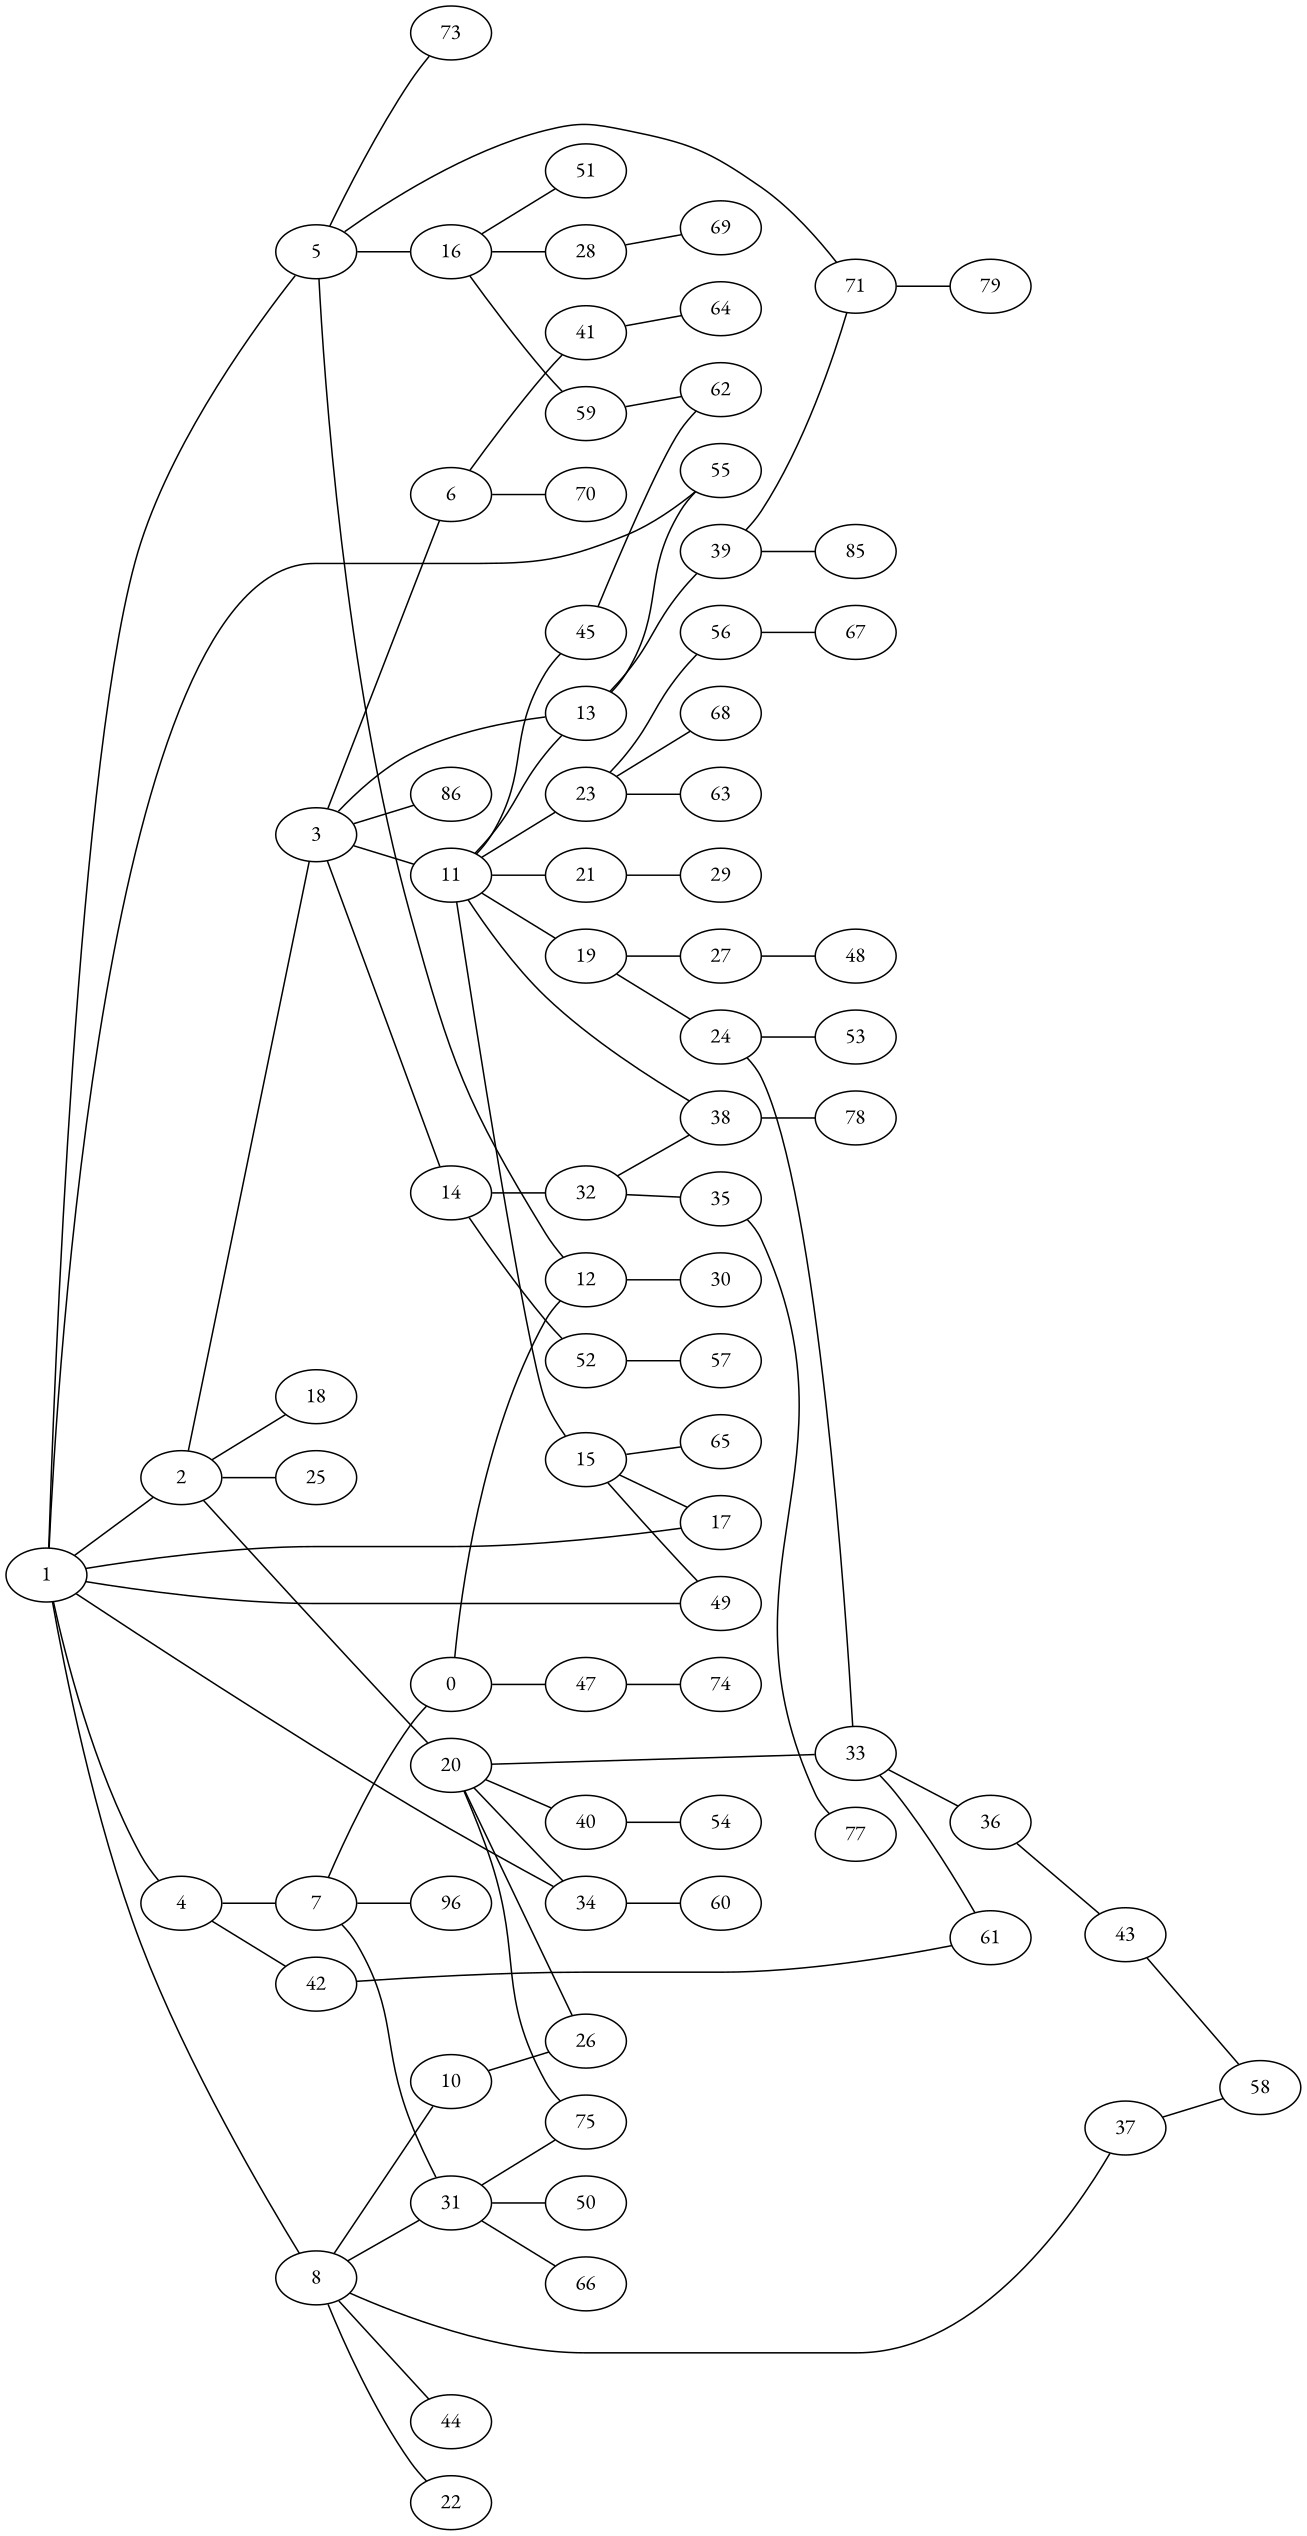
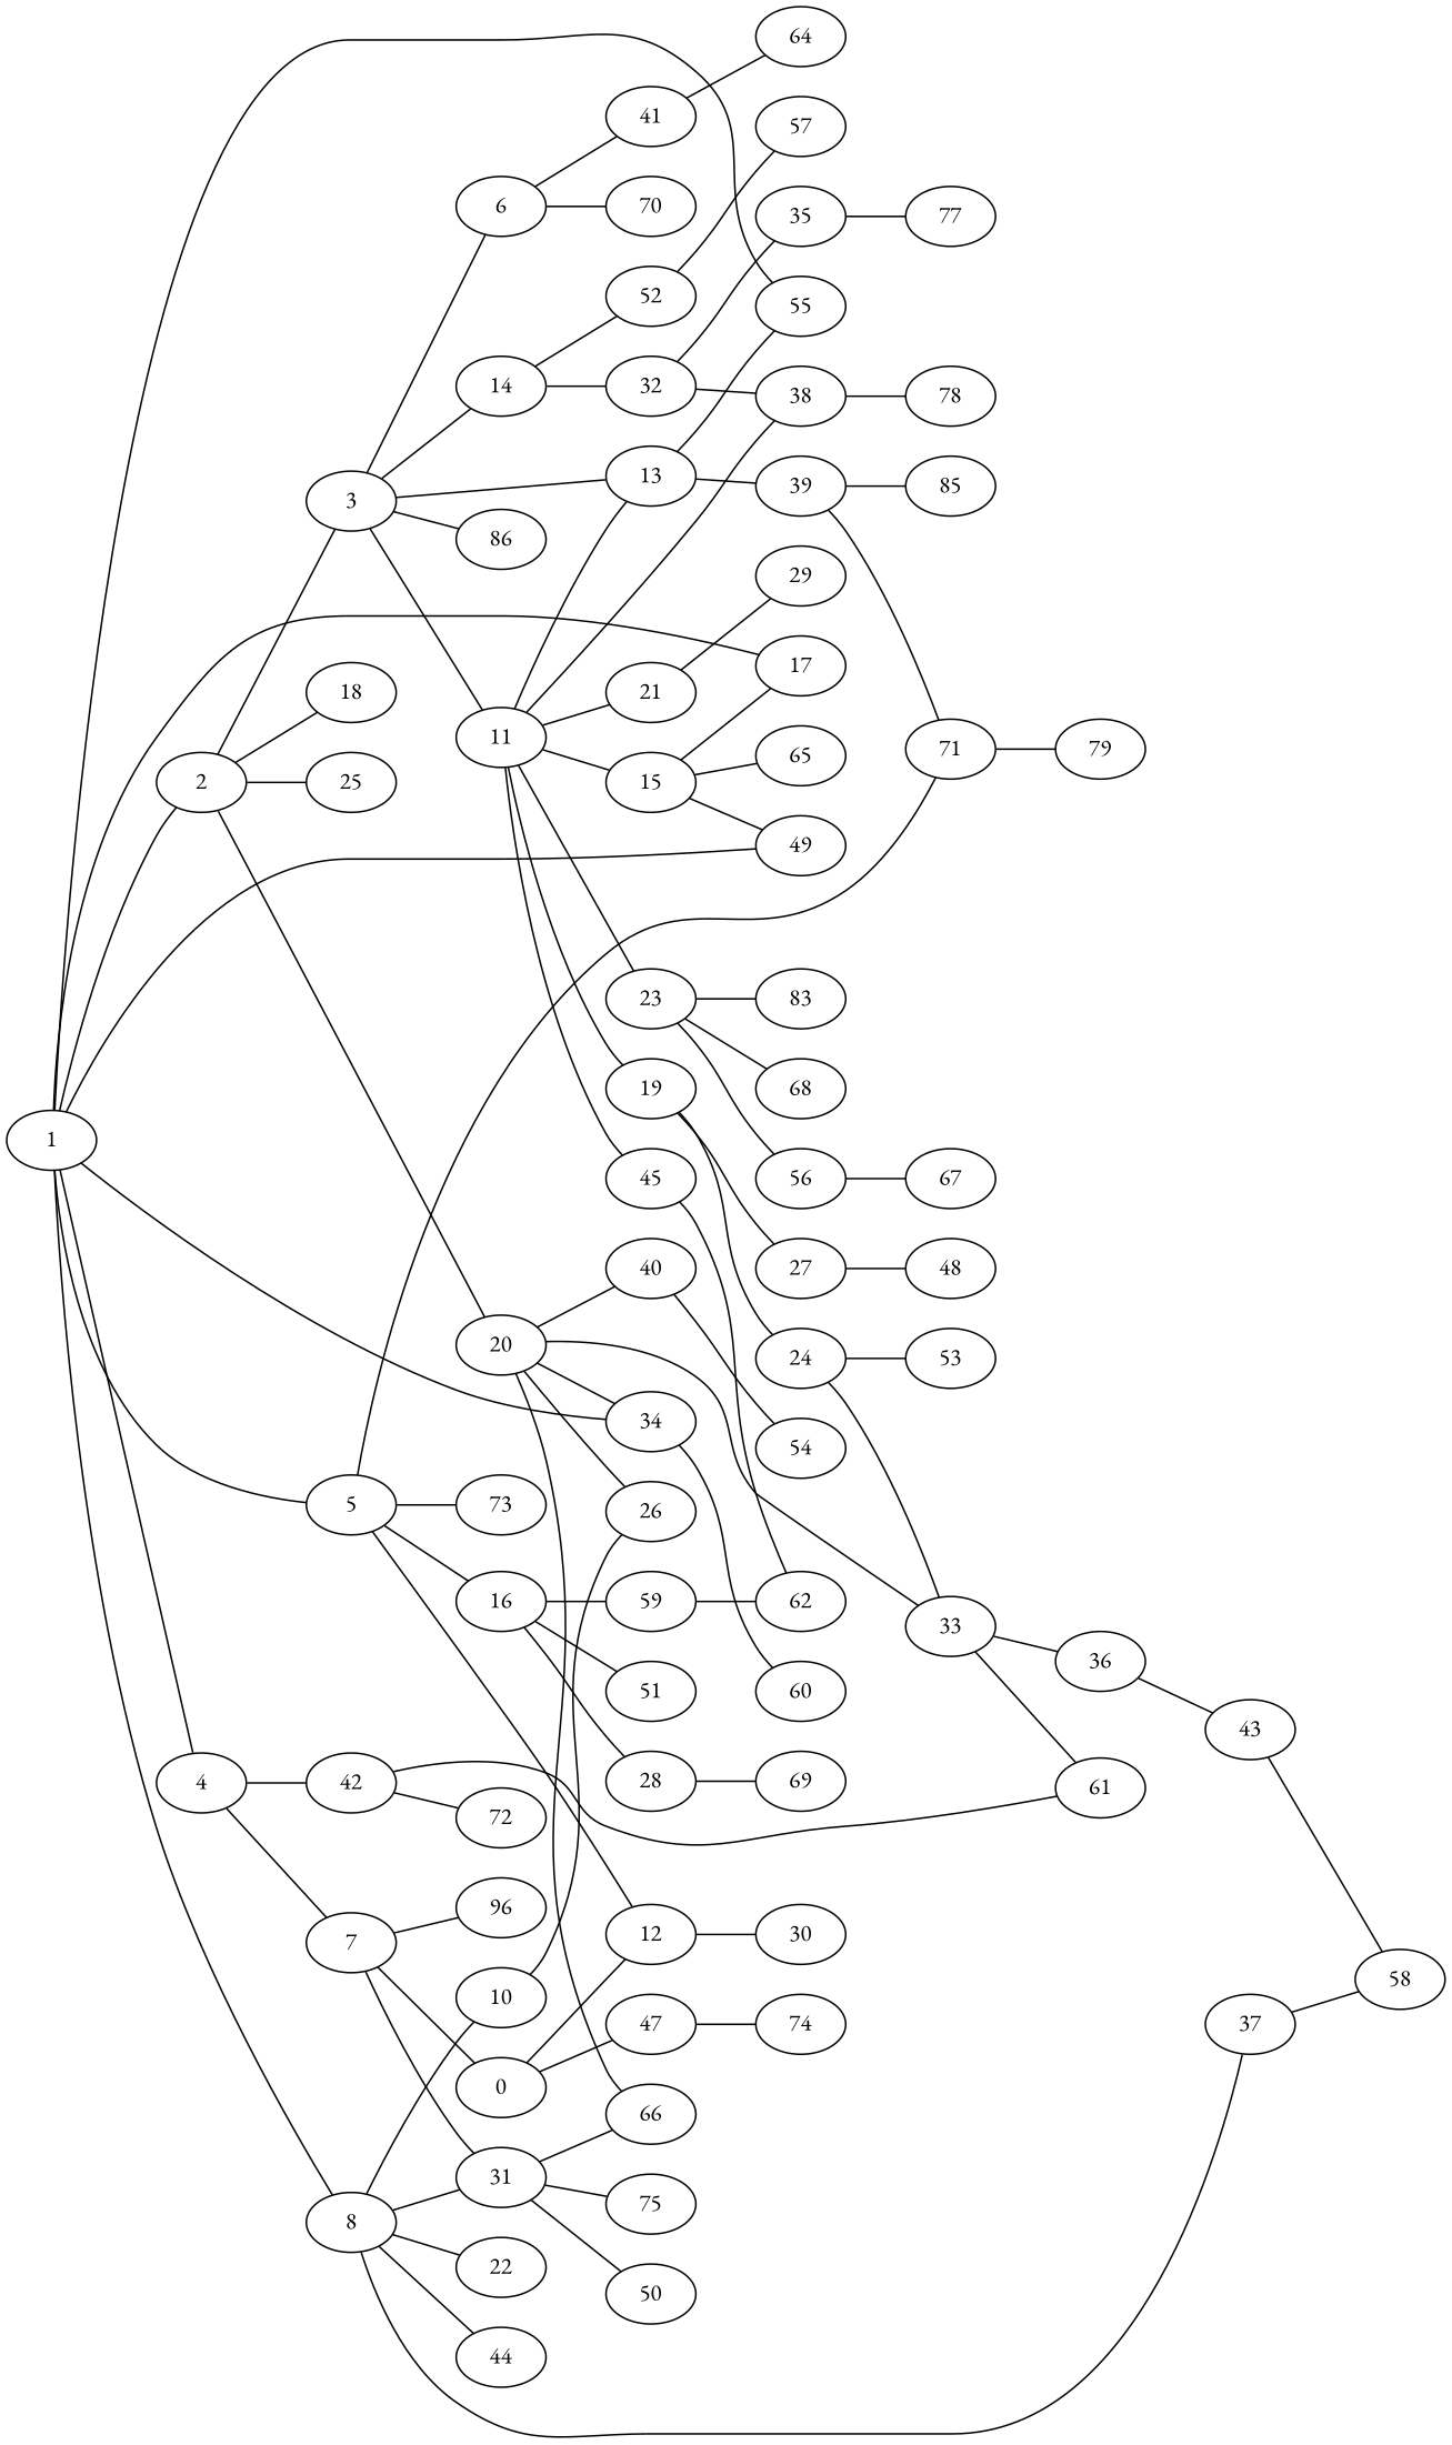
  graph {
    fontname="EB Garamond"
    rankdir=LR
    node [fontname="EB Garamond"]
    edge [fontname="EB Garamond"]
    1
    2
    4
    5
    8
    17
    34
    49
    55
    3
    18
    20
    25
    7
    42
    12
    16
    71
    73
    31
    10
    22
    44
    37
    60
    6
    11
    13
    14
    n30 [label=86]
    26
    33
    40
    66
    n35 [label=0]
    n36 [label=96]
    61
+   72
    30
    28
    51
    59
    79
    75
    50
    41
    70
    15
    19
    21
    23
    38
    45
    39
    32
    52
    36
    54
    64
    65
    24
    27
    29
    56
-   63
+   63 [label=83]
    68
    78
    62
    n69 [label=85]
    35
    57
    47
    69
    74
    58
    53
    48
    67
    77
    43
    1 -- 2
    1 -- 4
    1 -- 5
    1 -- 8
    1 -- 17
    1 -- 34
    1 -- 49
    1 -- 55
    2 -- 3
    2 -- 18
    2 -- 20
    2 -- 25
    4 -- 7
    4 -- 42
    5 -- 12
    5 -- 16
    5 -- 71
    5 -- 73
    8 -- 31
    8 -- 10
    8 -- 22
    8 -- 44
    8 -- 37
    34 -- 60
    3 -- 6
    3 -- 11
    3 -- 13
    3 -- 14
    3 -- n30
    20 -- 34
    20 -- 26
    20 -- 33
    20 -- 40
-   20 -- 75
+   20 -- 66
    7 -- 31
    7 -- n35
    7 -- n36
    42 -- 61
+   42 -- 72
    12 -- 30
    16 -- 28
    16 -- 51
    16 -- 59
    71 -- 79
    31 -- 66
    31 -- 75
    31 -- 50
    10 -- 26
    37 -- 58
    6 -- 41
    6 -- 70
    11 -- 13
    11 -- 15
    11 -- 19
    11 -- 21
    11 -- 23
    11 -- 38
    11 -- 45
    13 -- 55
    13 -- 39
    14 -- 32
    14 -- 52
    33 -- 61
    33 -- 36
    40 -- 54
    n35 -- 12
    n35 -- 47
    28 -- 69
    59 -- 62
    41 -- 64
    15 -- 17
    15 -- 49
    15 -- 65
    19 -- 24
    19 -- 27
    21 -- 29
    23 -- 56
    23 -- 63
    23 -- 68
    38 -- 78
    45 -- 62
    39 -- 71
    39 -- n69
    32 -- 38
    32 -- 35
    52 -- 57
    36 -- 43
    24 -- 33
    24 -- 53
    27 -- 48
    56 -- 67
    35 -- 77
    47 -- 74
    43 -- 58
  }
